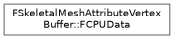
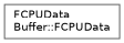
  digraph {
    rankdir=LR
-   n1 [color=grey40 fillcolor=white fontname=Helvetica fontsize=10 height=0.2 label="FSkeletalMeshAttributeVertex\lBuffer::FCPUData" shape=box style=filled width=0.4]
+   n1 [color=grey40 fillcolor=white fontname=Helvetica fontsize=10 height=0.2 label="FCPUData\lBuffer::FCPUData" shape=box style=filled width=0.4]
  }
